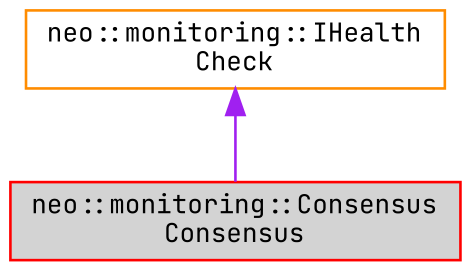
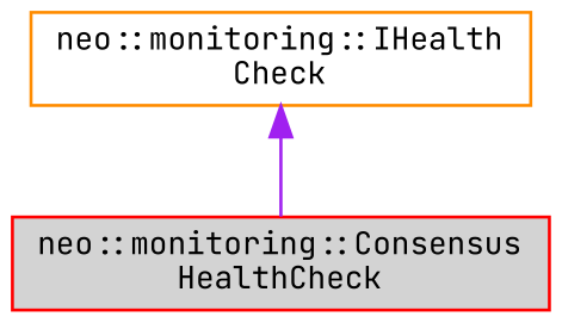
  digraph {
    fontname="JetBrains Mono"
    node [fontname="JetBrains Mono" fontsize=10 shape=box style=filled]
-   n1 [color=red fillcolor=lightgrey fontcolor=black height=0.2 label="neo::monitoring::Consensus\lConsensus" width=0.4]
+   n1 [color=red fillcolor=lightgrey fontcolor=black height=0.2 label="neo::monitoring::Consensus\lHealthCheck" width=0.4]
    n2 [color=darkorange fillcolor=white height=0.2 label="neo::monitoring::IHealth\lCheck" width=0.4]
    n2 -> n1 [color=purple dir=back fontname="JetBrains Mono" fontsize=10 labelfontname=Helvetica labelfontsize=10 style=solid]
  }
